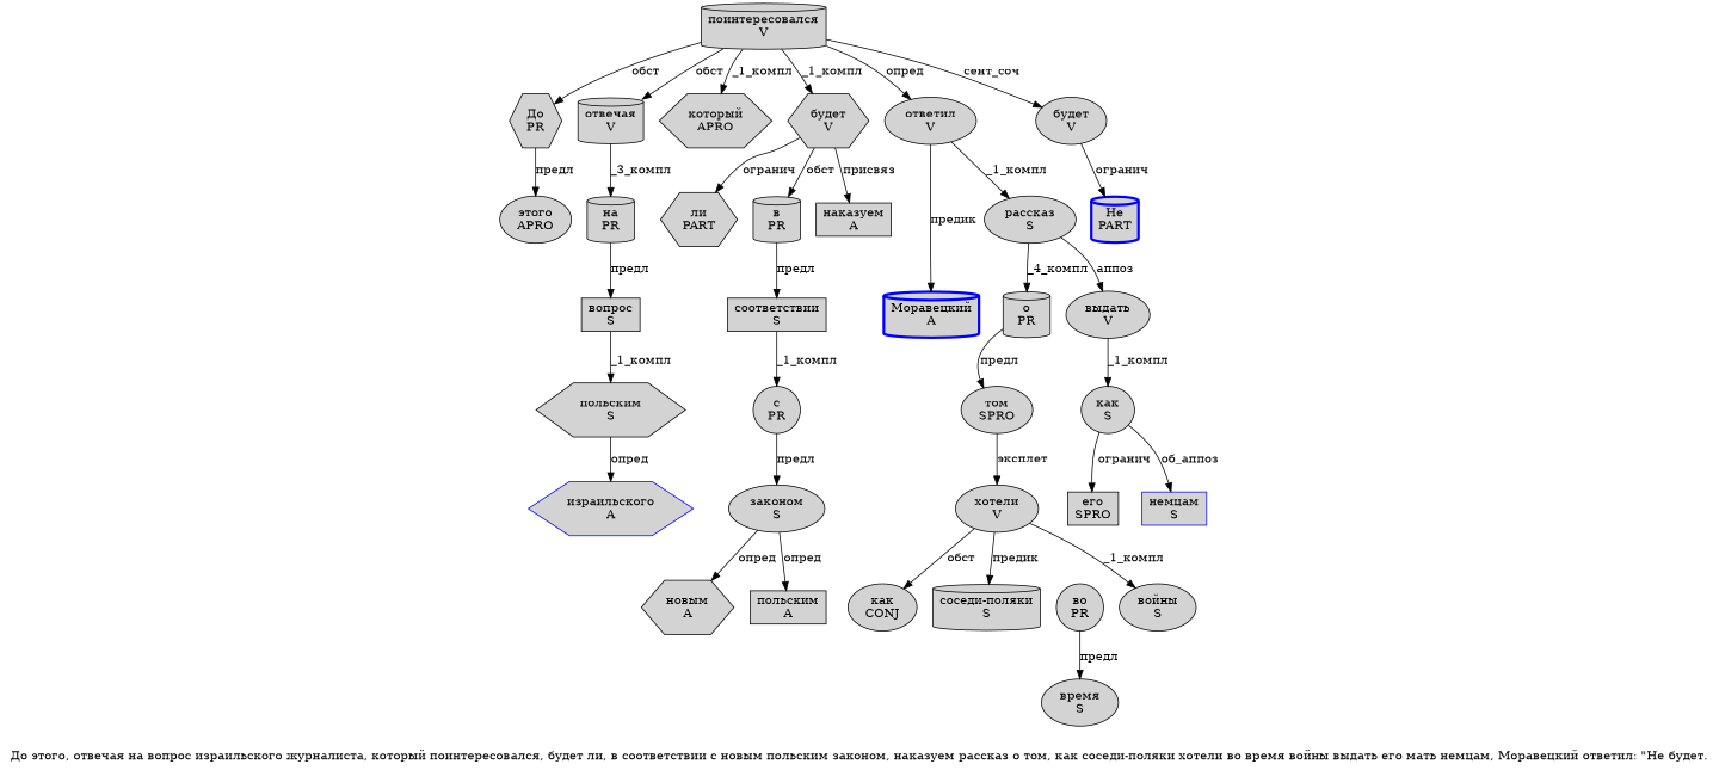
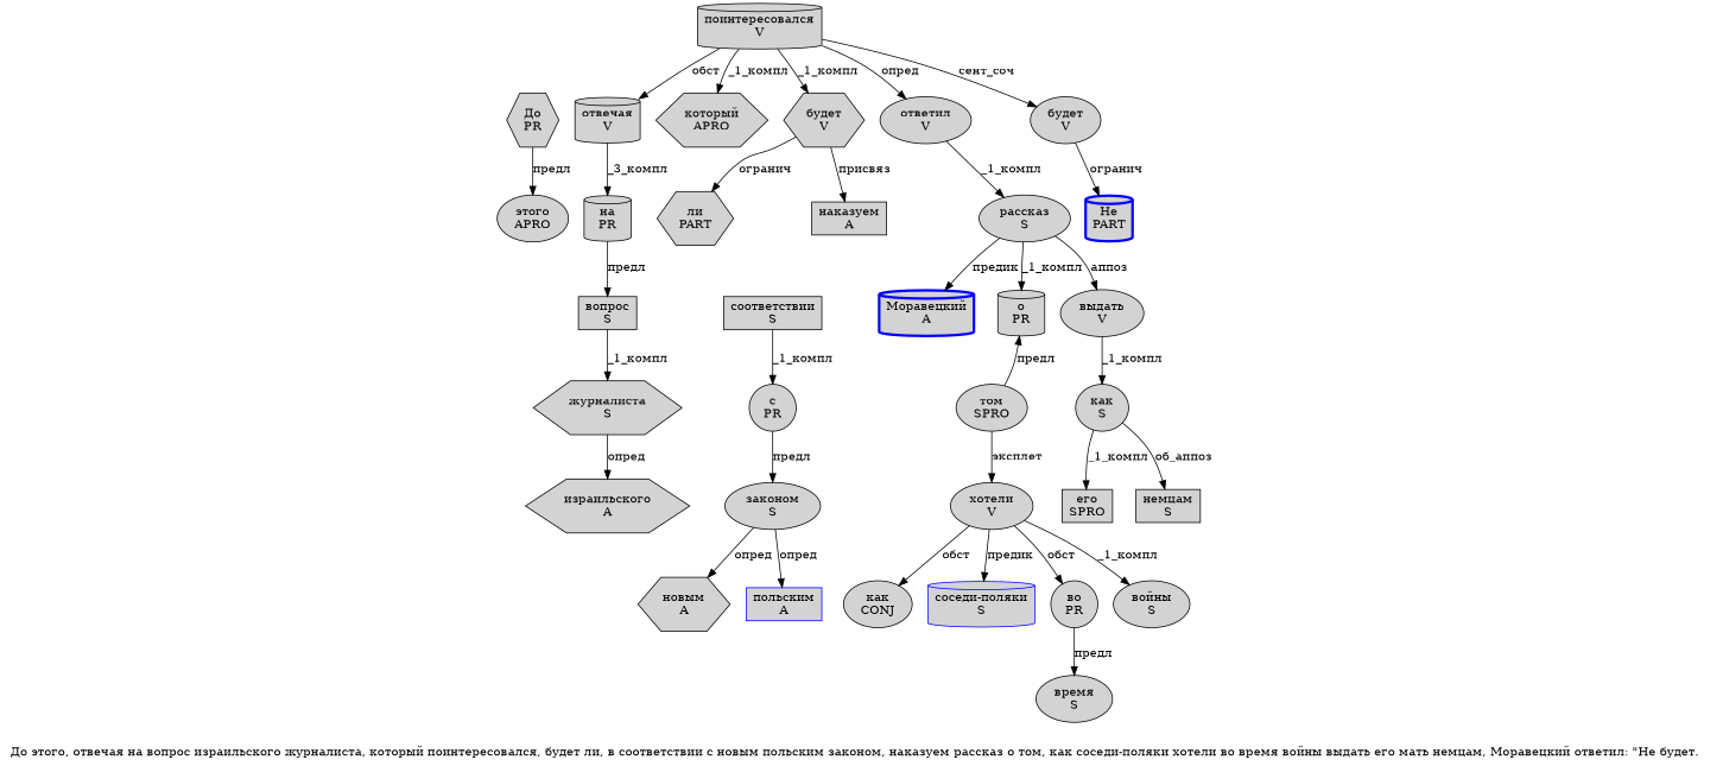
  digraph {
    label="До этого, отвечая на вопрос израильского журналиста, который поинтересовался, будет ли, в соответствии с новым польским законом, наказуем рассказ о том, как соседи-поляки хотели во время войны выдать его мать немцам, Моравецкий ответил: \"Не будет."
    node [fillcolor=lightgray penwidth=1 shape=ellipse style=filled]
    n1 [label="До\nPR" shape=hexagon]
    n2 [label="этого\nAPRO"]
    n3 [label="отвечая\nV" shape=cylinder]
    n4 [label="на\nPR" shape=cylinder]
    n5 [label="вопрос\nS" shape=box]
-   n6 [label="польским\nS" shape=hexagon]
-   n7 [label="израильского\nA" shape=hexagon color=blue]
+   n6 [label="журналиста\nS" shape=hexagon]
+   n7 [label="израильского\nA" shape=hexagon]
    n8 [label="который\nAPRO" shape=hexagon]
    n9 [label="поинтересовался\nV" shape=cylinder]
    n10 [label="будет\nV" shape=hexagon]
    n11 [label="ответил\nV"]
    n12 [label="будет\nV"]
    n13 [label="ли\nPART" shape=hexagon]
-   n14 [label="в\nPR" shape=cylinder]
    n15 [label="наказуем\nA" shape=box]
    n16 [label="рассказ\nS"]
    n17 [color=blue label="Моравецкий\nA" penwidth=3 shape=cylinder]
    n18 [color=blue label="Не\nPART" penwidth=3 shape=cylinder]
    n19 [label="соответствии\nS" shape=box]
    n20 [label="с\nPR"]
    n21 [label="законом\nS"]
    n22 [label="новым\nA" shape=hexagon]
-   n23 [label="польским\nA" shape=box]
+   n23 [label="польским\nA" shape=box color=blue]
    n24 [label="о\nPR" shape=cylinder]
    n25 [label="выдать\nV"]
    n26 [label="том\nSPRO"]
    n27 [label="как\nS"]
    n28 [label="хотели\nV"]
    n29 [label="как\nCONJ"]
-   n30 [label="соседи-поляки\nS" shape=cylinder]
+   n30 [label="соседи-поляки\nS" shape=cylinder color=blue]
    n31 [label="во\nPR"]
    n32 [label="войны\nS"]
    n33 [label="время\nS"]
    n34 [label="его\nSPRO" shape=box]
-   n35 [label="немцам\nS" shape=box color=blue]
+   n35 [label="немцам\nS" shape=box]
    n1 -> n2 [label="предл"]
    n3 -> n4 [label="_3_компл"]
    n4 -> n5 [label="предл"]
    n5 -> n6 [label="_1_компл"]
    n6 -> n7 [label="опред"]
-   n9 -> n1 [label="обст"]
    n9 -> n3 [label="обст"]
    n9 -> n8 [label="_1_компл"]
    n9 -> n10 [label="_1_компл"]
    n9 -> n11 [label="опред"]
    n9 -> n12 [label="сент_соч"]
    n10 -> n13 [label="огранич"]
-   n10 -> n14 [label="обст"]
    n10 -> n15 [label="присвяз"]
    n11 -> n16 [label="_1_компл"]
-   n11 -> n17 [label="предик"]
+   n16 -> n17 [label="предик"]
    n12 -> n18 [label="огранич"]
-   n14 -> n19 [label="предл"]
-   n16 -> n24 [label="_4_компл"]
+   n16 -> n24 [label="_1_компл"]
    n16 -> n25 [label="аппоз"]
    n19 -> n20 [label="_1_компл"]
    n20 -> n21 [label="предл"]
    n21 -> n22 [label="опред"]
    n21 -> n23 [label="опред"]
-   n24 -> n26 [label="предл"]
+   n26 -> n24 [label="предл"]
    n25 -> n27 [label="_1_компл"]
    n26 -> n28 [label="эксплет"]
-   n27 -> n34 [label="огранич"]
+   n27 -> n34 [label="_1_компл"]
    n27 -> n35 [label="об_аппоз"]
    n28 -> n29 [label="обст"]
    n28 -> n30 [label="предик"]
+   n28 -> n31 [label="обст"]
    n28 -> n32 [label="_1_компл"]
    n31 -> n33 [label="предл"]
  }
